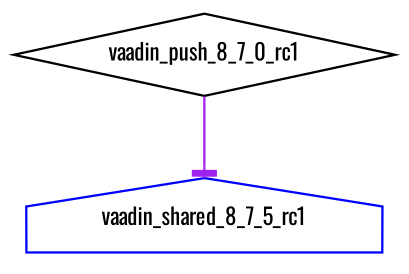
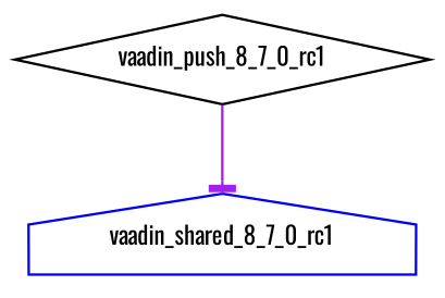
  digraph {
    fontname=Oswald
    node [fontsize=10.0 fontname=Oswald]
    vaadin_push_8_7_0_rc1 [shape=diamond color=black]
-   vaadin_shared_8_7_0_rc1 [shape=house color=blue label=vaadin_shared_8_7_5_rc1]
+   vaadin_shared_8_7_0_rc1 [shape=house color=blue]
    vaadin_push_8_7_0_rc1 -> vaadin_shared_8_7_0_rc1 [color=purple arrowhead=tee fontname=Oswald]
  }
